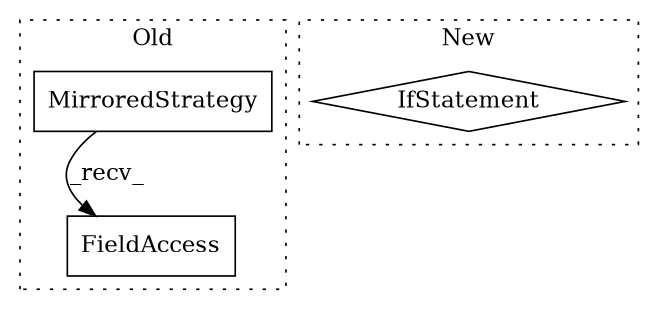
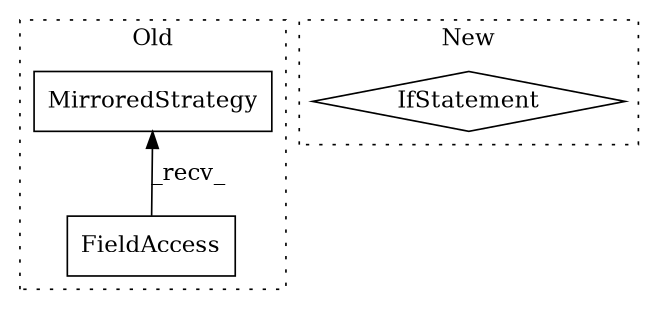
  digraph {
    node [shape=box]
    n1 [a=32 l=18 label=MirroredStrategy s=2625]
    n2 [a=22 l=21 label=FieldAccess s=2603]
    n3 [a=25 l="4,2" label=IfStatement s="2496,2528" shape=diamond]
    subgraph cluster_1 {
      label=Old
      style=dotted
      n1
      n2
    }
    subgraph cluster_2 {
      label=New
      style=dotted
      n3
    }
-   n1 -> n2 [label=_recv_]
+   n2 -> n1 [label=_recv_]
  }
